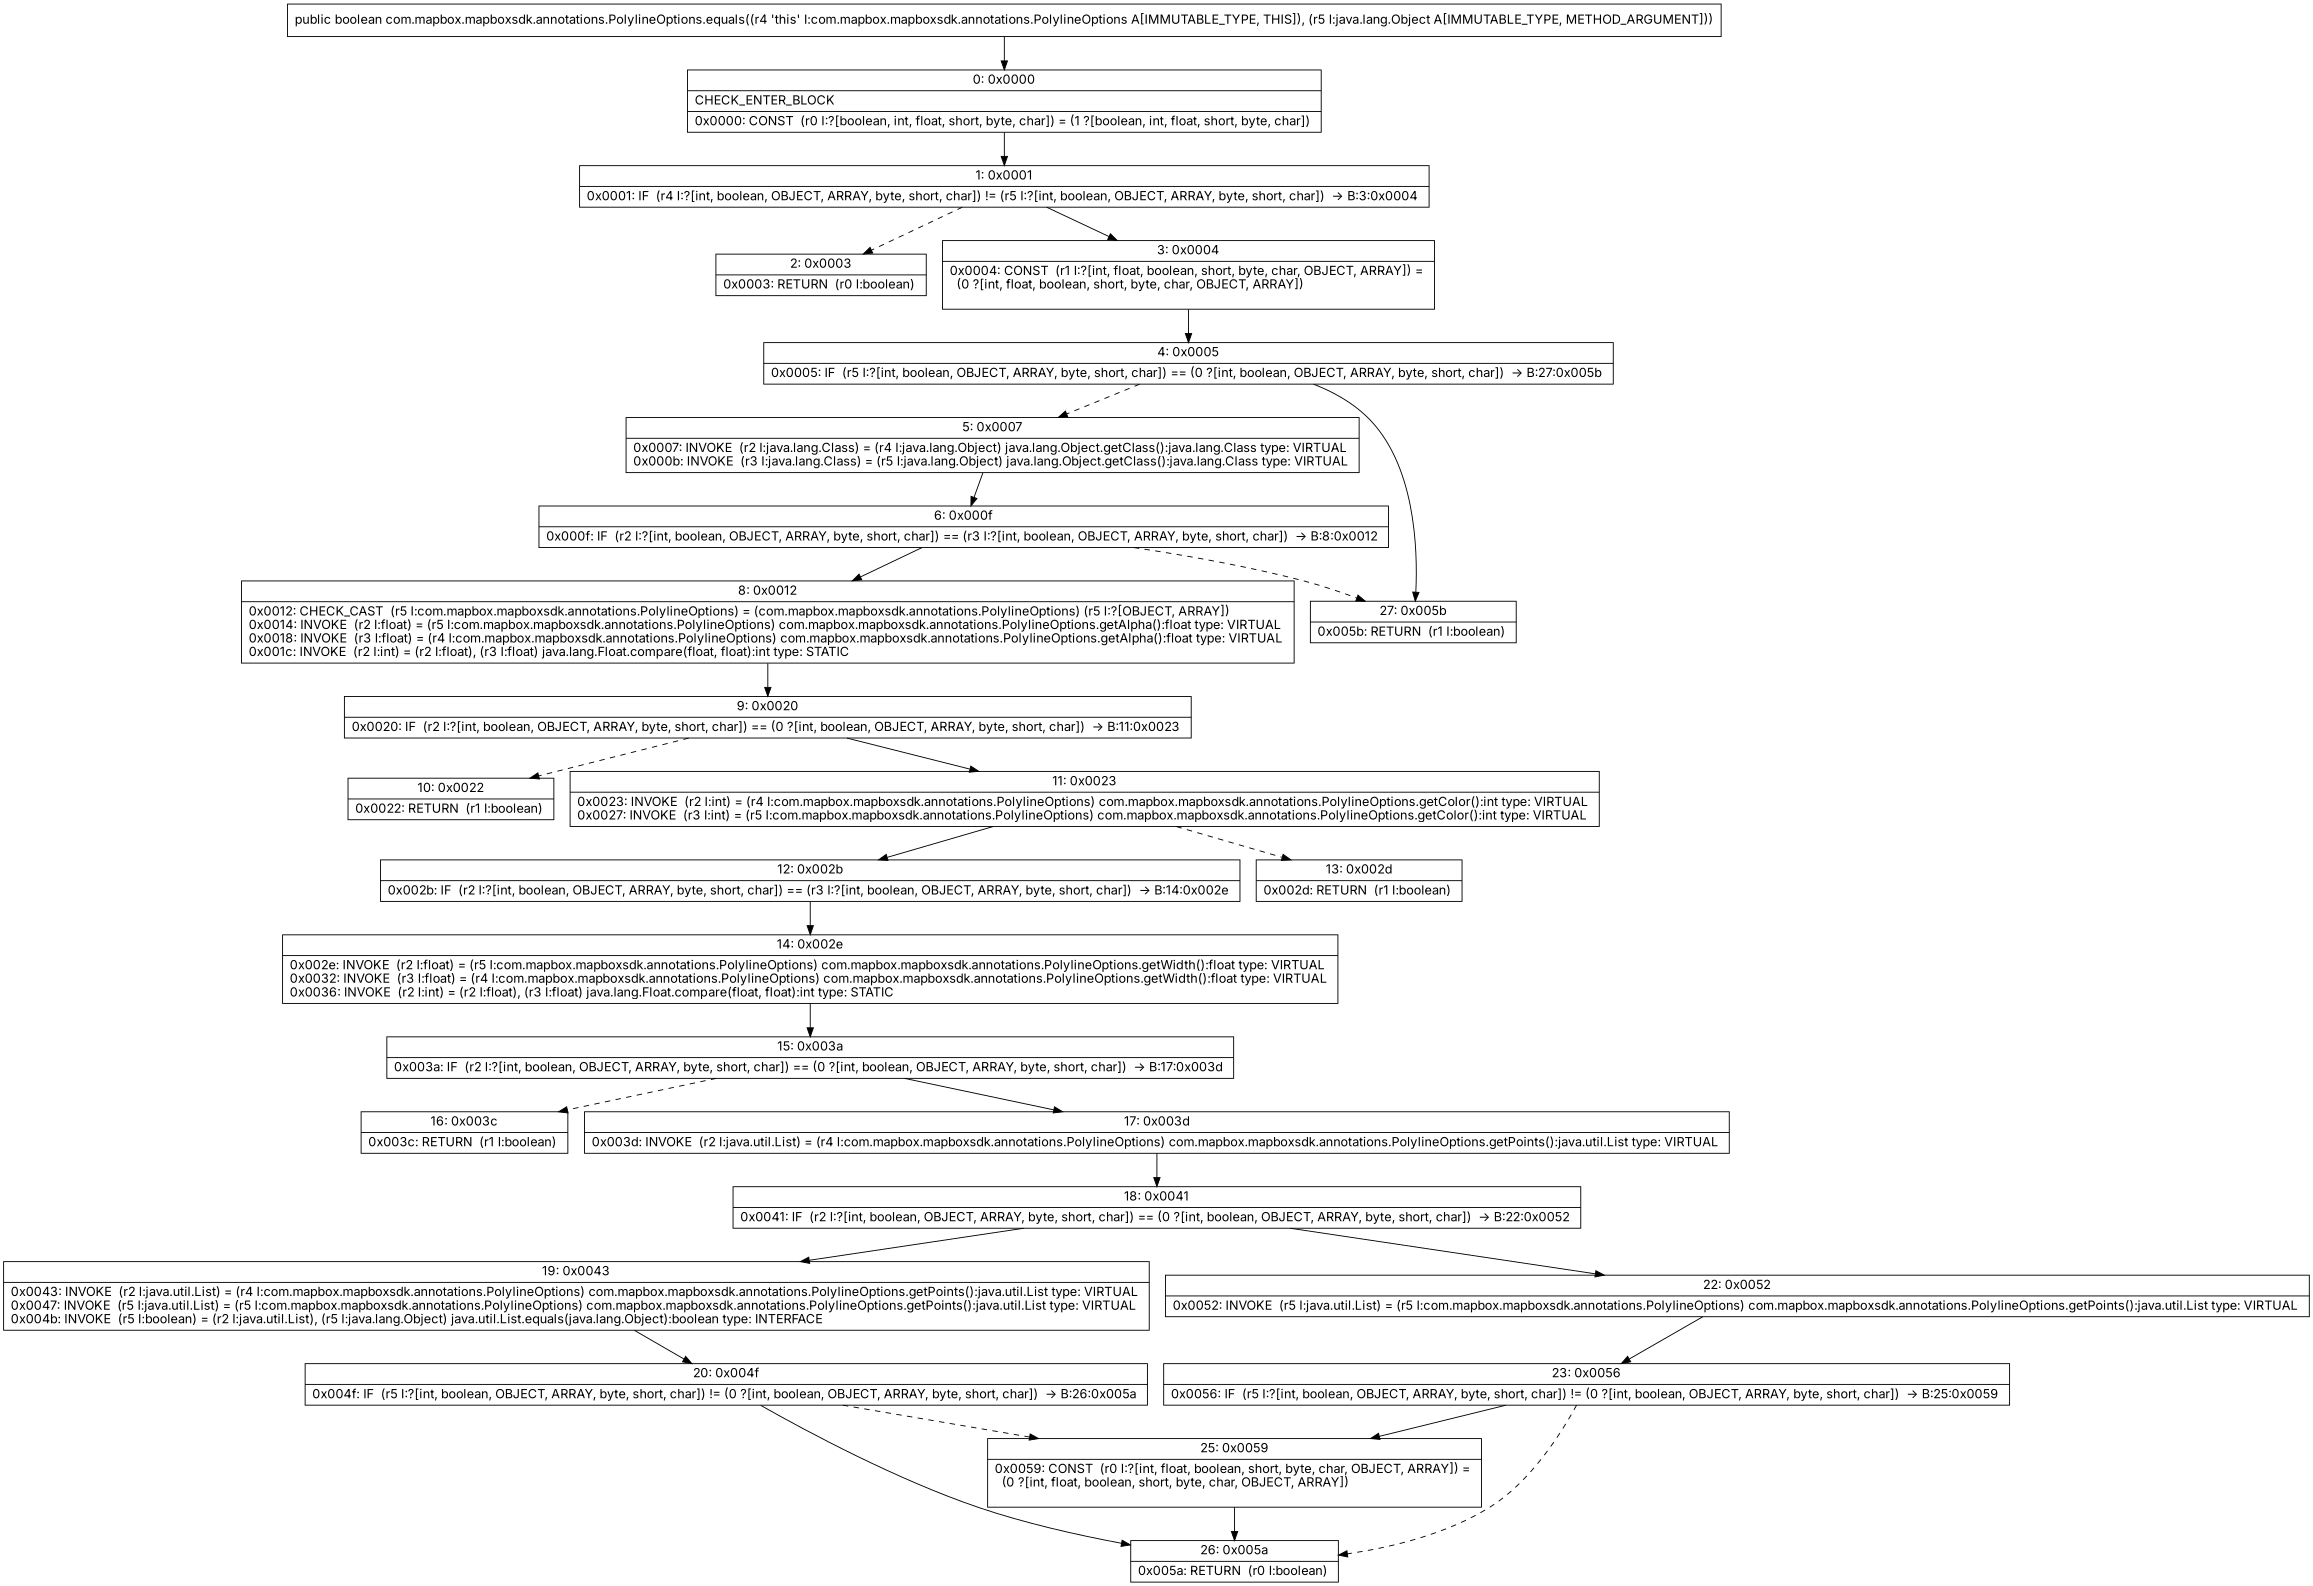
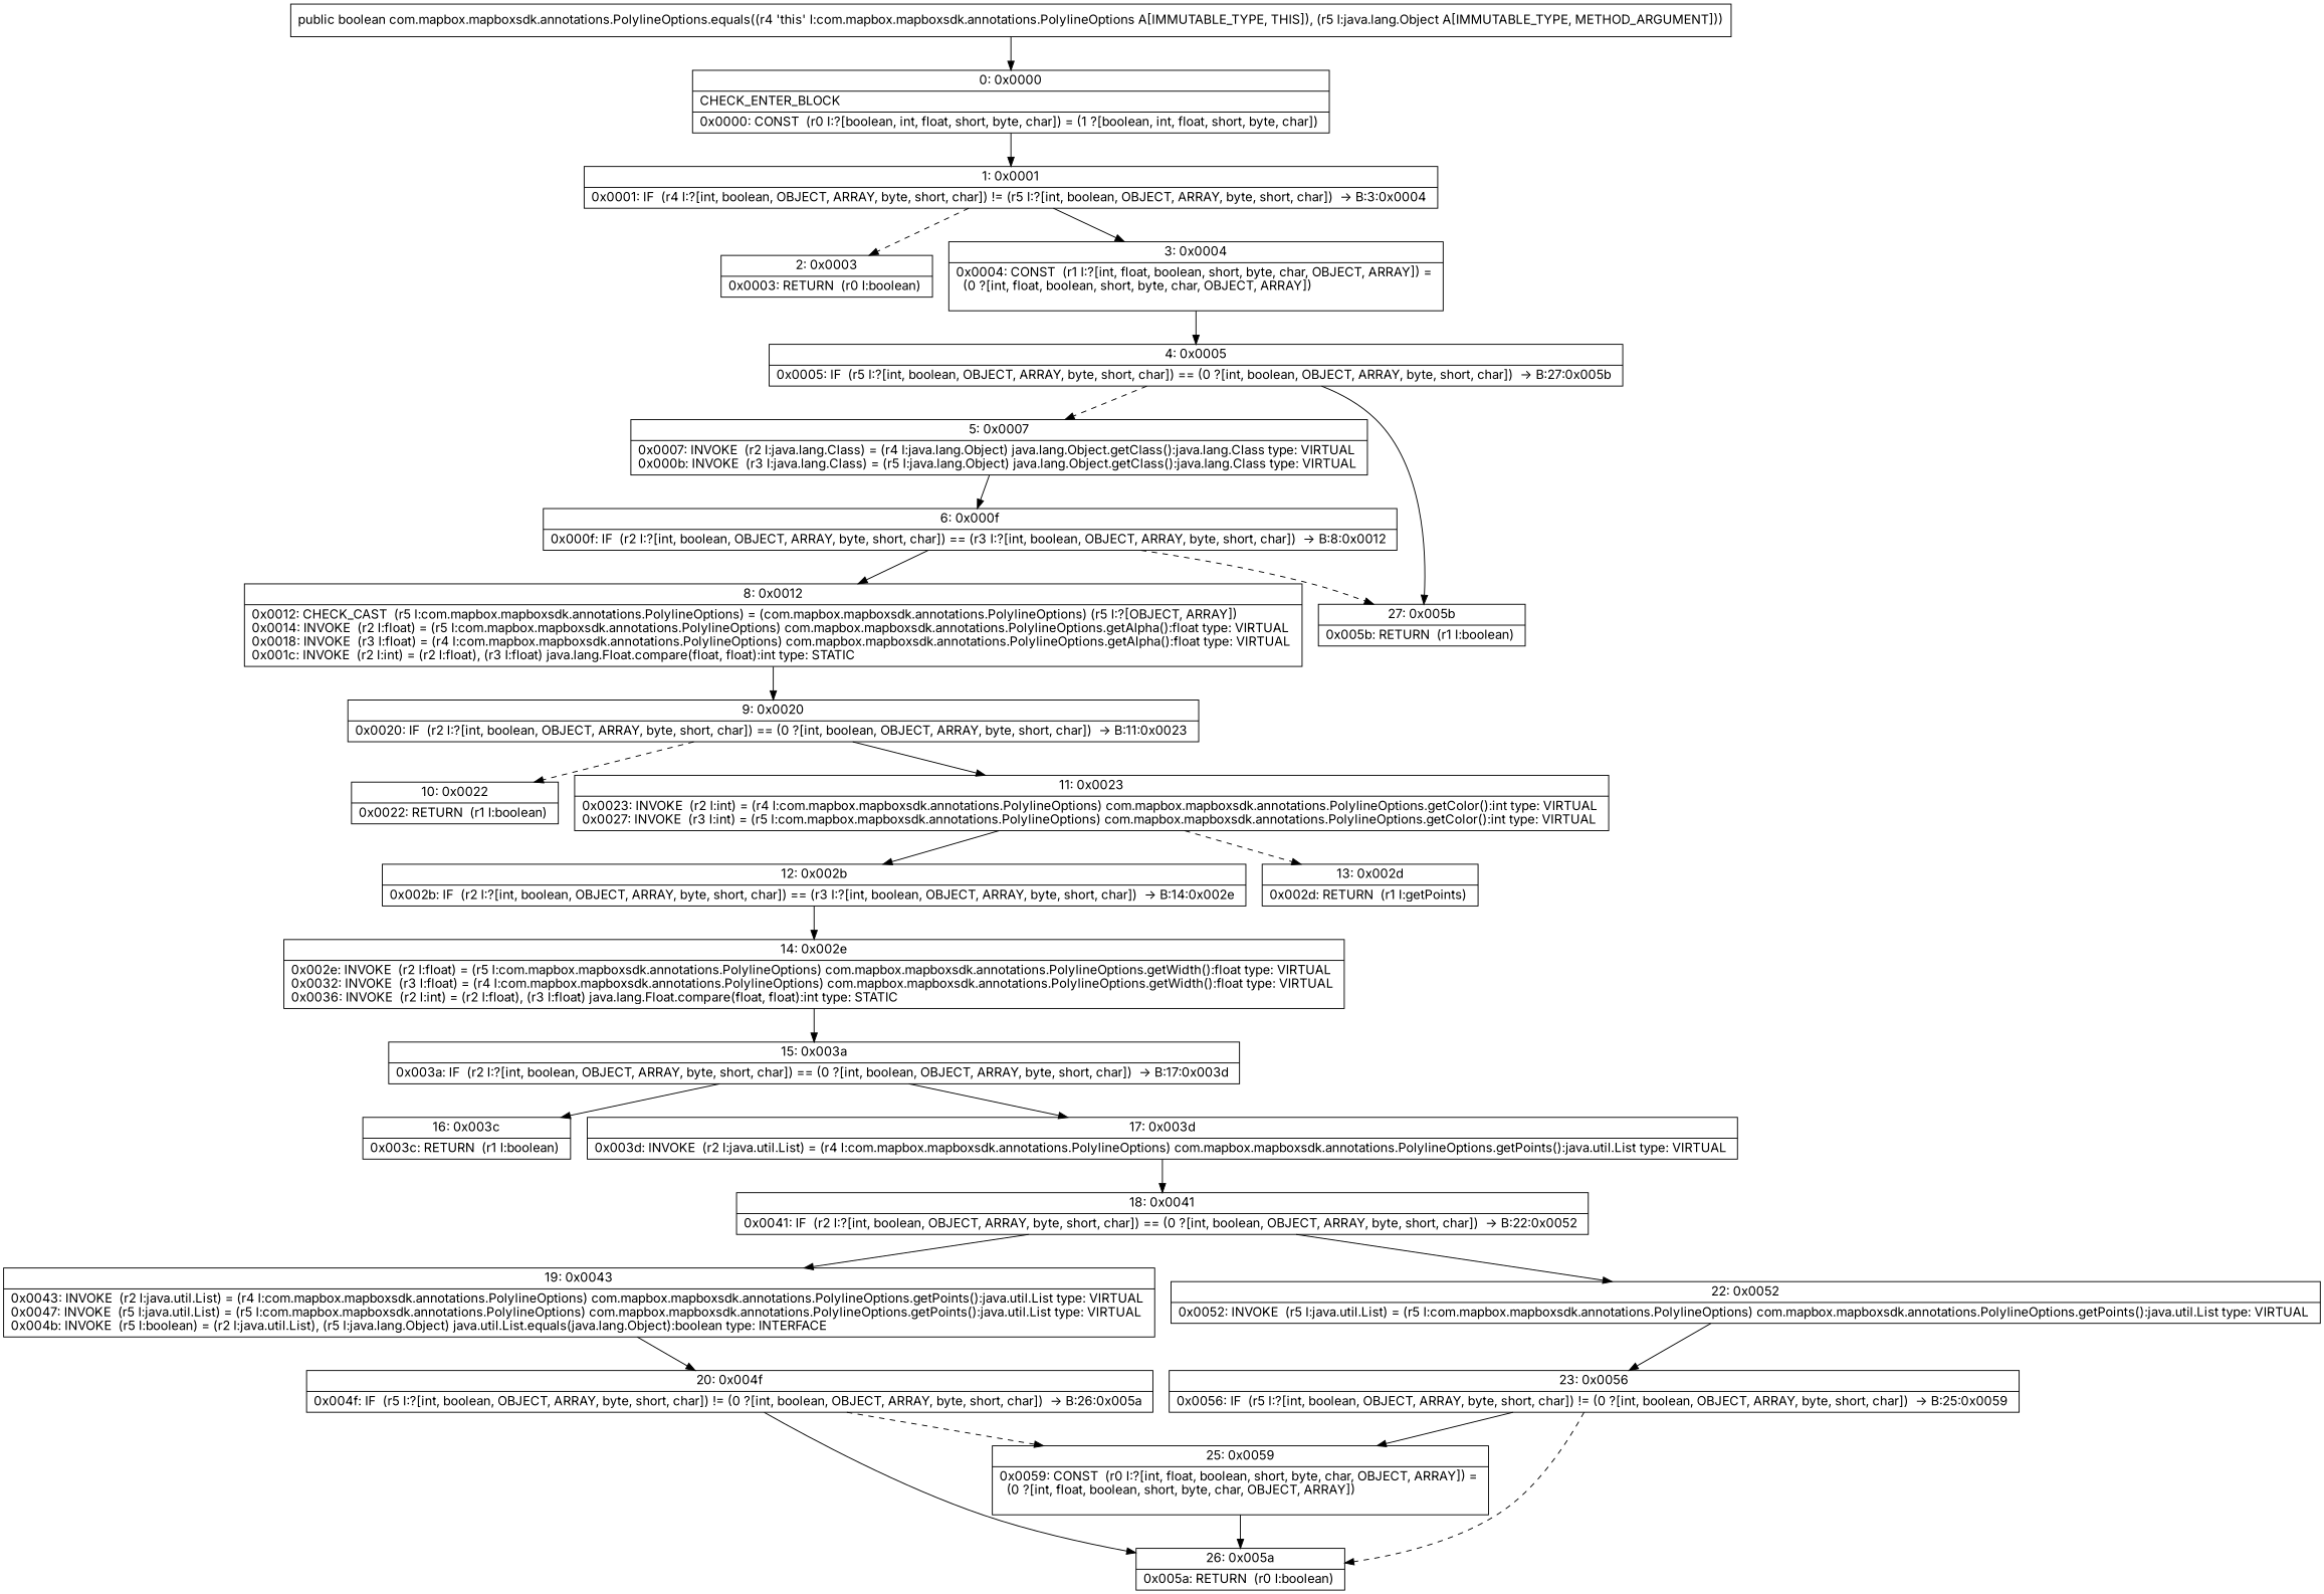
  digraph {
    fontname=Inter
    node [fontname=Inter shape=record]
    edge [fontname=Inter]
    n1 [label="{0\:\ 0x0000|CHECK_ENTER_BLOCK\l|0x0000: CONST  (r0 I:?[boolean, int, float, short, byte, char]) = (1 ?[boolean, int, float, short, byte, char]) \l}"]
    n2 [label="{1\:\ 0x0001|0x0001: IF  (r4 I:?[int, boolean, OBJECT, ARRAY, byte, short, char]) != (r5 I:?[int, boolean, OBJECT, ARRAY, byte, short, char])  \-\> B:3:0x0004 \l}"]
    n3 [label="{2\:\ 0x0003|0x0003: RETURN  (r0 I:boolean) \l}"]
    n4 [label="{3\:\ 0x0004|0x0004: CONST  (r1 I:?[int, float, boolean, short, byte, char, OBJECT, ARRAY]) = \l  (0 ?[int, float, boolean, short, byte, char, OBJECT, ARRAY])\l \l}"]
    n5 [label="{4\:\ 0x0005|0x0005: IF  (r5 I:?[int, boolean, OBJECT, ARRAY, byte, short, char]) == (0 ?[int, boolean, OBJECT, ARRAY, byte, short, char])  \-\> B:27:0x005b \l}"]
    n6 [label="{5\:\ 0x0007|0x0007: INVOKE  (r2 I:java.lang.Class) = (r4 I:java.lang.Object) java.lang.Object.getClass():java.lang.Class type: VIRTUAL \l0x000b: INVOKE  (r3 I:java.lang.Class) = (r5 I:java.lang.Object) java.lang.Object.getClass():java.lang.Class type: VIRTUAL \l}"]
    n7 [label="{27\:\ 0x005b|0x005b: RETURN  (r1 I:boolean) \l}"]
    n8 [label="{6\:\ 0x000f|0x000f: IF  (r2 I:?[int, boolean, OBJECT, ARRAY, byte, short, char]) == (r3 I:?[int, boolean, OBJECT, ARRAY, byte, short, char])  \-\> B:8:0x0012 \l}"]
    n9 [label="{8\:\ 0x0012|0x0012: CHECK_CAST  (r5 I:com.mapbox.mapboxsdk.annotations.PolylineOptions) = (com.mapbox.mapboxsdk.annotations.PolylineOptions) (r5 I:?[OBJECT, ARRAY]) \l0x0014: INVOKE  (r2 I:float) = (r5 I:com.mapbox.mapboxsdk.annotations.PolylineOptions) com.mapbox.mapboxsdk.annotations.PolylineOptions.getAlpha():float type: VIRTUAL \l0x0018: INVOKE  (r3 I:float) = (r4 I:com.mapbox.mapboxsdk.annotations.PolylineOptions) com.mapbox.mapboxsdk.annotations.PolylineOptions.getAlpha():float type: VIRTUAL \l0x001c: INVOKE  (r2 I:int) = (r2 I:float), (r3 I:float) java.lang.Float.compare(float, float):int type: STATIC \l}"]
    n10 [label="{9\:\ 0x0020|0x0020: IF  (r2 I:?[int, boolean, OBJECT, ARRAY, byte, short, char]) == (0 ?[int, boolean, OBJECT, ARRAY, byte, short, char])  \-\> B:11:0x0023 \l}"]
    n11 [label="{10\:\ 0x0022|0x0022: RETURN  (r1 I:boolean) \l}"]
    n12 [label="{11\:\ 0x0023|0x0023: INVOKE  (r2 I:int) = (r4 I:com.mapbox.mapboxsdk.annotations.PolylineOptions) com.mapbox.mapboxsdk.annotations.PolylineOptions.getColor():int type: VIRTUAL \l0x0027: INVOKE  (r3 I:int) = (r5 I:com.mapbox.mapboxsdk.annotations.PolylineOptions) com.mapbox.mapboxsdk.annotations.PolylineOptions.getColor():int type: VIRTUAL \l}"]
    n13 [label="{12\:\ 0x002b|0x002b: IF  (r2 I:?[int, boolean, OBJECT, ARRAY, byte, short, char]) == (r3 I:?[int, boolean, OBJECT, ARRAY, byte, short, char])  \-\> B:14:0x002e \l}"]
-   n14 [label="{13\:\ 0x002d|0x002d: RETURN  (r1 I:boolean) \l}"]
+   n14 [label="{13\:\ 0x002d|0x002d: RETURN  (r1 I:getPoints) \l}"]
    n15 [label="{14\:\ 0x002e|0x002e: INVOKE  (r2 I:float) = (r5 I:com.mapbox.mapboxsdk.annotations.PolylineOptions) com.mapbox.mapboxsdk.annotations.PolylineOptions.getWidth():float type: VIRTUAL \l0x0032: INVOKE  (r3 I:float) = (r4 I:com.mapbox.mapboxsdk.annotations.PolylineOptions) com.mapbox.mapboxsdk.annotations.PolylineOptions.getWidth():float type: VIRTUAL \l0x0036: INVOKE  (r2 I:int) = (r2 I:float), (r3 I:float) java.lang.Float.compare(float, float):int type: STATIC \l}"]
    n16 [label="{15\:\ 0x003a|0x003a: IF  (r2 I:?[int, boolean, OBJECT, ARRAY, byte, short, char]) == (0 ?[int, boolean, OBJECT, ARRAY, byte, short, char])  \-\> B:17:0x003d \l}"]
    n17 [label="{16\:\ 0x003c|0x003c: RETURN  (r1 I:boolean) \l}"]
    n18 [label="{17\:\ 0x003d|0x003d: INVOKE  (r2 I:java.util.List) = (r4 I:com.mapbox.mapboxsdk.annotations.PolylineOptions) com.mapbox.mapboxsdk.annotations.PolylineOptions.getPoints():java.util.List type: VIRTUAL \l}"]
    n19 [label="{18\:\ 0x0041|0x0041: IF  (r2 I:?[int, boolean, OBJECT, ARRAY, byte, short, char]) == (0 ?[int, boolean, OBJECT, ARRAY, byte, short, char])  \-\> B:22:0x0052 \l}"]
    n20 [label="{19\:\ 0x0043|0x0043: INVOKE  (r2 I:java.util.List) = (r4 I:com.mapbox.mapboxsdk.annotations.PolylineOptions) com.mapbox.mapboxsdk.annotations.PolylineOptions.getPoints():java.util.List type: VIRTUAL \l0x0047: INVOKE  (r5 I:java.util.List) = (r5 I:com.mapbox.mapboxsdk.annotations.PolylineOptions) com.mapbox.mapboxsdk.annotations.PolylineOptions.getPoints():java.util.List type: VIRTUAL \l0x004b: INVOKE  (r5 I:boolean) = (r2 I:java.util.List), (r5 I:java.lang.Object) java.util.List.equals(java.lang.Object):boolean type: INTERFACE \l}"]
    n21 [label="{22\:\ 0x0052|0x0052: INVOKE  (r5 I:java.util.List) = (r5 I:com.mapbox.mapboxsdk.annotations.PolylineOptions) com.mapbox.mapboxsdk.annotations.PolylineOptions.getPoints():java.util.List type: VIRTUAL \l}"]
    n22 [label="{20\:\ 0x004f|0x004f: IF  (r5 I:?[int, boolean, OBJECT, ARRAY, byte, short, char]) != (0 ?[int, boolean, OBJECT, ARRAY, byte, short, char])  \-\> B:26:0x005a \l}"]
    n23 [label="{23\:\ 0x0056|0x0056: IF  (r5 I:?[int, boolean, OBJECT, ARRAY, byte, short, char]) != (0 ?[int, boolean, OBJECT, ARRAY, byte, short, char])  \-\> B:25:0x0059 \l}"]
    n24 [label="{25\:\ 0x0059|0x0059: CONST  (r0 I:?[int, float, boolean, short, byte, char, OBJECT, ARRAY]) = \l  (0 ?[int, float, boolean, short, byte, char, OBJECT, ARRAY])\l \l}"]
    n25 [label="{26\:\ 0x005a|0x005a: RETURN  (r0 I:boolean) \l}"]
    n26 [label="{public boolean com.mapbox.mapboxsdk.annotations.PolylineOptions.equals((r4 'this' I:com.mapbox.mapboxsdk.annotations.PolylineOptions A[IMMUTABLE_TYPE, THIS]), (r5 I:java.lang.Object A[IMMUTABLE_TYPE, METHOD_ARGUMENT])) }"]
    n1 -> n2
    n2 -> n3 [style=dashed]
    n2 -> n4
    n4 -> n5
    n5 -> n6 [style=dashed]
    n5 -> n7
    n6 -> n8
    n8 -> n7 [style=dashed]
    n8 -> n9
    n9 -> n10
    n10 -> n11 [style=dashed]
    n10 -> n12
    n12 -> n13
    n12 -> n14 [style=dashed]
    n13 -> n15
    n15 -> n16
-   n16 -> n17 [style=dashed]
+   n16 -> n17 [style=solid]
    n16 -> n18
    n18 -> n19
    n19 -> n20 [style=solid]
    n19 -> n21
    n20 -> n22
    n21 -> n23
    n22 -> n24 [style=dashed]
    n22 -> n25
    n23 -> n24
    n23 -> n25 [style=dashed]
    n24 -> n25
    n26 -> n1
  }
